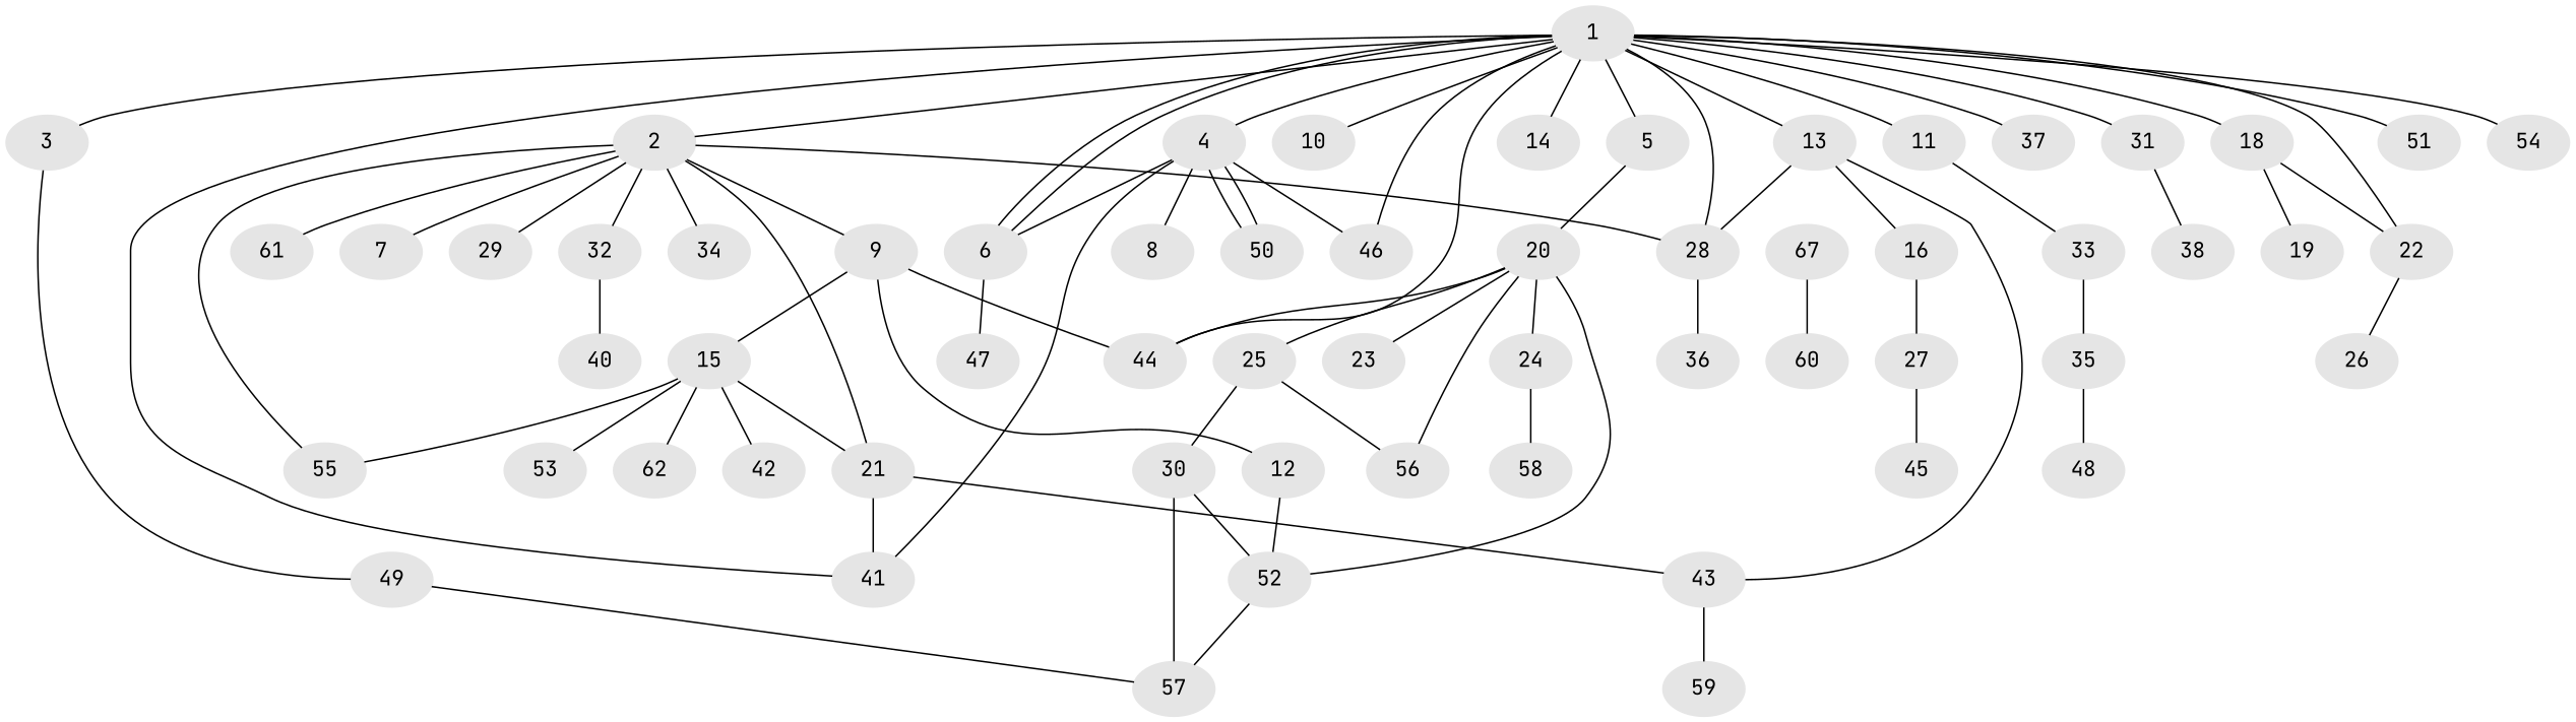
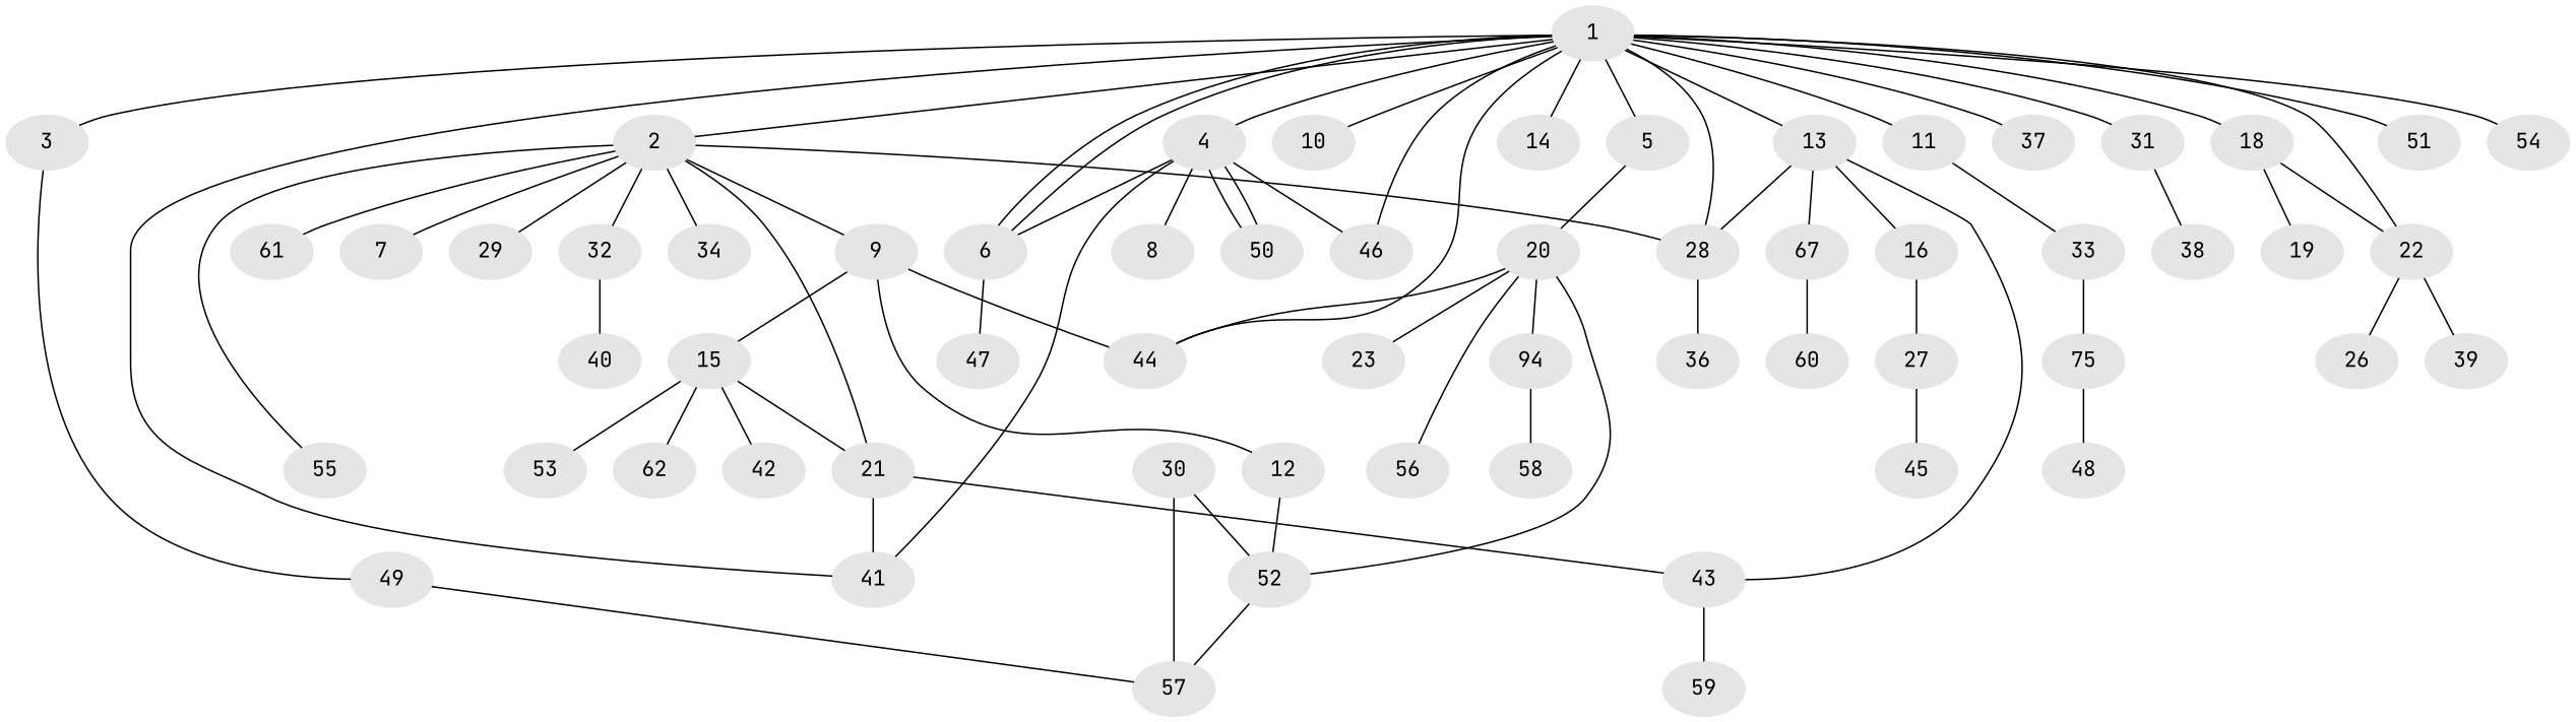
  graph {
    fontname="JetBrains Mono"
    node [color=gray90 fontname="JetBrains Mono" style=filled]
    edge [fontname="JetBrains Mono"]
    1
    2
    3
    4
    5
    6
    10
    11
    13
    14
    18
    22
    28
    31
    37
    41
    44
    46
    51
    54
    7
    9
    21
    29
    32
    34
    55
    61
    49
    8
    50
    20
    47
    33
    16
    n36 [label=67]
    43
    19
    26
+   39
    36
    38
    12
    15
    40
    57
    52
    23
-   24
-   25
+   24 [label=94]
    56
    42
    53
    62
-   35
+   35 [label=75]
    27
    60
    59
    45
    58
    30
    48
    1 -- 2
    1 -- 3
    1 -- 4
    1 -- 5
    1 -- 6
    1 -- 6
    1 -- 10
    1 -- 11
    1 -- 13
    1 -- 14
    1 -- 18
    1 -- 22
    1 -- 28
    1 -- 31
    1 -- 37
    1 -- 41
    1 -- 44
    1 -- 46
    1 -- 51
    1 -- 54
    2 -- 28
    2 -- 7
    2 -- 9
    2 -- 21
    2 -- 29
    2 -- 32
    2 -- 34
    2 -- 55
    2 -- 61
    3 -- 49
    4 -- 6
    4 -- 41
    4 -- 46
    4 -- 8
    4 -- 50
    4 -- 50
    5 -- 20
    6 -- 47
    11 -- 33
    13 -- 28
    13 -- 16
+   13 -- n36
    13 -- 43
    18 -- 22
    18 -- 19
    22 -- 26
+   22 -- 39
    28 -- 36
    31 -- 38
    9 -- 44
    9 -- 12
    9 -- 15
    21 -- 41
    21 -- 43
    32 -- 40
    49 -- 57
    20 -- 44
    20 -- 52
    20 -- 23
    20 -- 24
-   20 -- 25
    20 -- 56
    33 -- 35
    16 -- 27
    n36 -- 60
    43 -- 59
    12 -- 52
    15 -- 21
-   15 -- 55
    15 -- 42
    15 -- 53
    15 -- 62
    52 -- 57
    24 -- 58
-   25 -- 56
-   25 -- 30
    35 -- 48
    27 -- 45
    30 -- 57
    30 -- 52
  }
